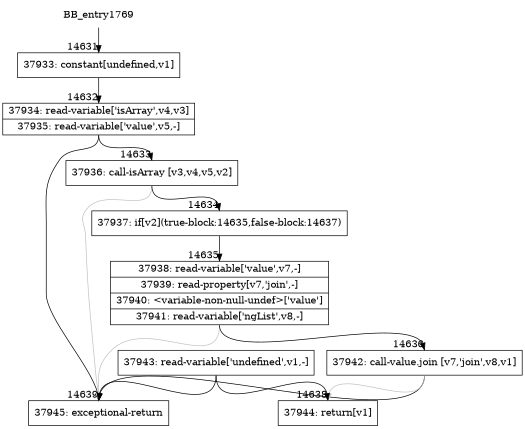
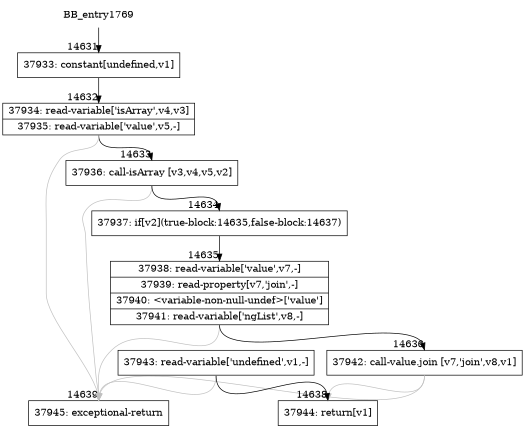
  digraph {
    rankdir=TD
    node [shape=record]
    edge [headport=n tailport=s]
    n1 [label=BB_entry1769 shape=none]
    n2 [label="{37933: constant[undefined,v1]}"]
    n3 [label="{37934: read-variable['isArray',v4,v3]|37935: read-variable['value',v5,-]}"]
    n4 [label="{37936: call-isArray [v3,v4,v5,v2]}"]
    n5 [label="{37945: exceptional-return}"]
    n6 [label="{37937: if[v2](true-block:14635,false-block:14637)}"]
    n7 [label="{37938: read-variable['value',v7,-]|37939: read-property[v7,'join',-]|37940: \<variable-non-null-undef\>['value']|37941: read-variable['ngList',v8,-]}"]
    n8 [label="{37942: call-value.join [v7,'join',v8,v1]}"]
    n9 [label="{37943: read-variable['undefined',v1,-]}"]
    n10 [label="{37944: return[v1]}"]
    n1 -> n2 [headlabel="    14631"]
    n2 -> n3 [headlabel="      14632"]
    n3 -> n4 [headlabel="      14633"]
-   n3 -> n5 [color=black headlabel="      14639"]
+   n3 -> n5 [color=gray headlabel="      14639"]
    n4 -> n5 [color=gray]
    n4 -> n6 [headlabel="      14634"]
    n6 -> n7 [headlabel="      14635"]
    n7 -> n5 [color=gray]
    n7 -> n8 [headlabel="      14636"]
-   n8 -> n5 [color=black]
+   n8 -> n5 [color=gray]
    n8 -> n10 [color=gray headlabel="      14638"]
-   n9 -> n5 [color=black]
+   n9 -> n5 [color=gray]
    n9 -> n10
  }
